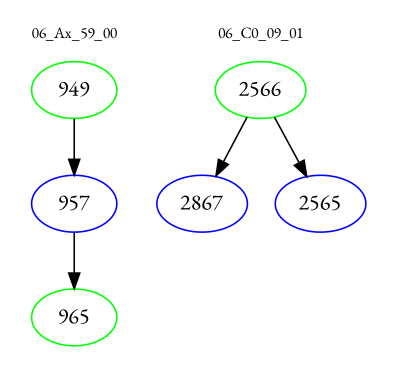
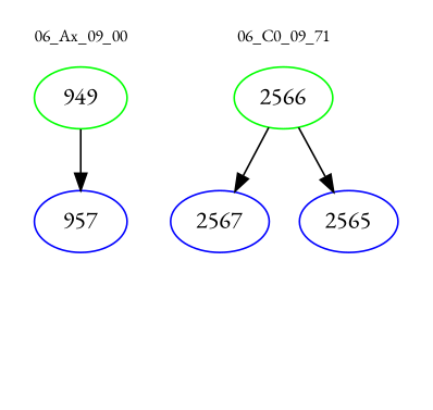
  digraph {
    fontname="EB Garamond"
    node [color=green fontname="EB Garamond"]
    edge [color=black fontname="EB Garamond"]
    n1 [label=949]
    n2 [color=blue label=957]
-   n3 [label=965]
    n4 [label=2566]
-   n5 [color=blue label=2867]
+   n5 [color=blue label=2567]
    n6 [color=blue label=2565]
    subgraph cluster_1 {
      color=white
      fontsize=10
-     label="06_Ax_59_00"
+     label="06_Ax_09_00"
      n1
      n2
-     n3
    }
    subgraph cluster_2 {
      color=white
      fontsize=10
-     label="06_C0_09_01"
+     label="06_C0_09_71"
      n4
      n5
      n6
    }
    n1 -> n2
-   n2 -> n3
    n4 -> n5
    n4 -> n6
  }
